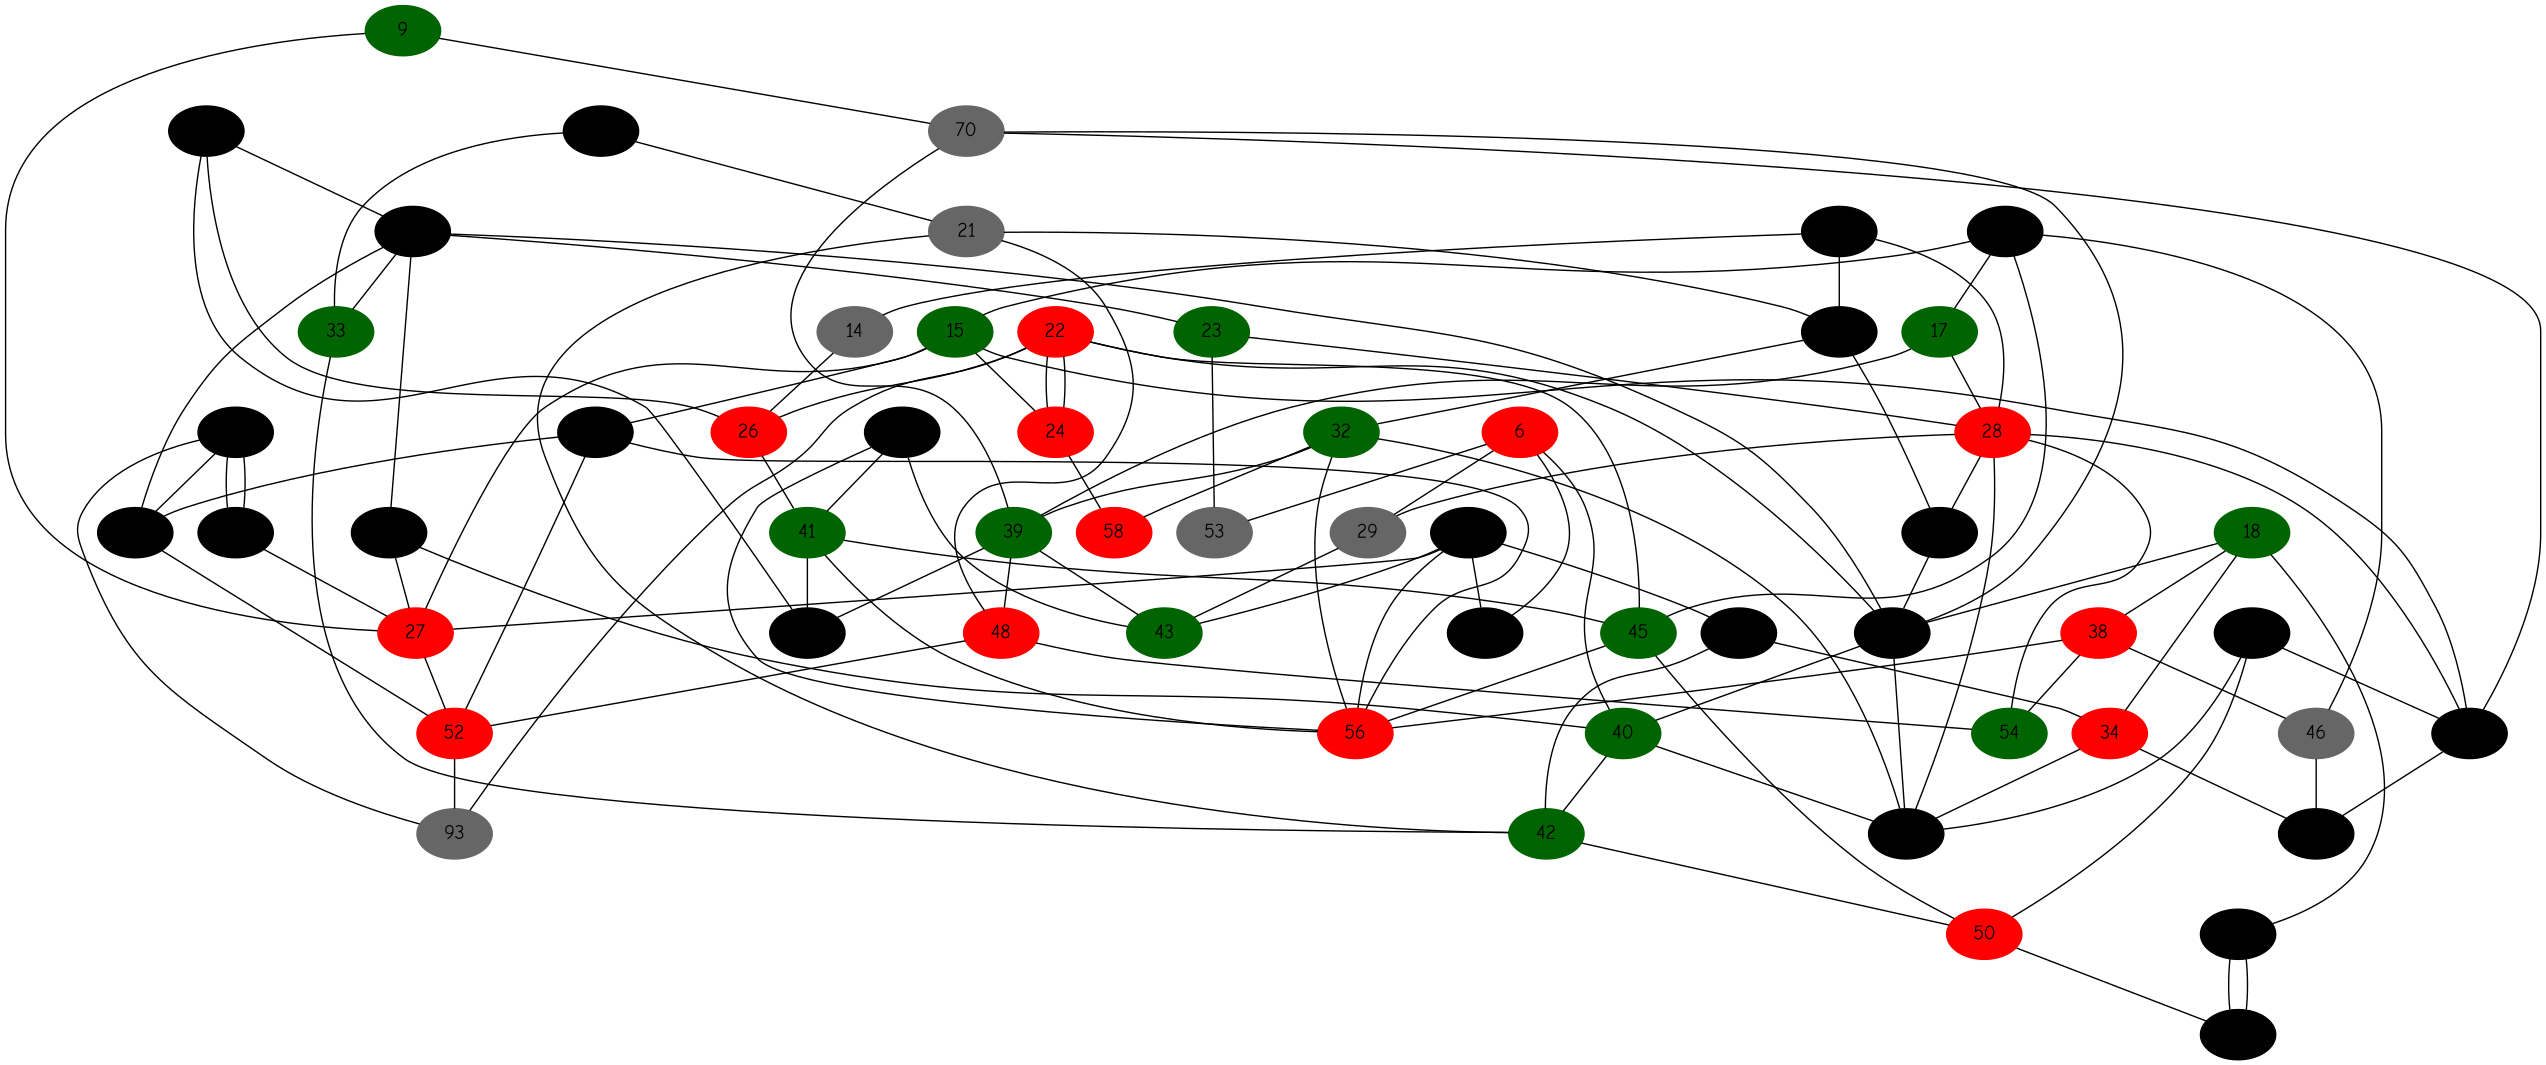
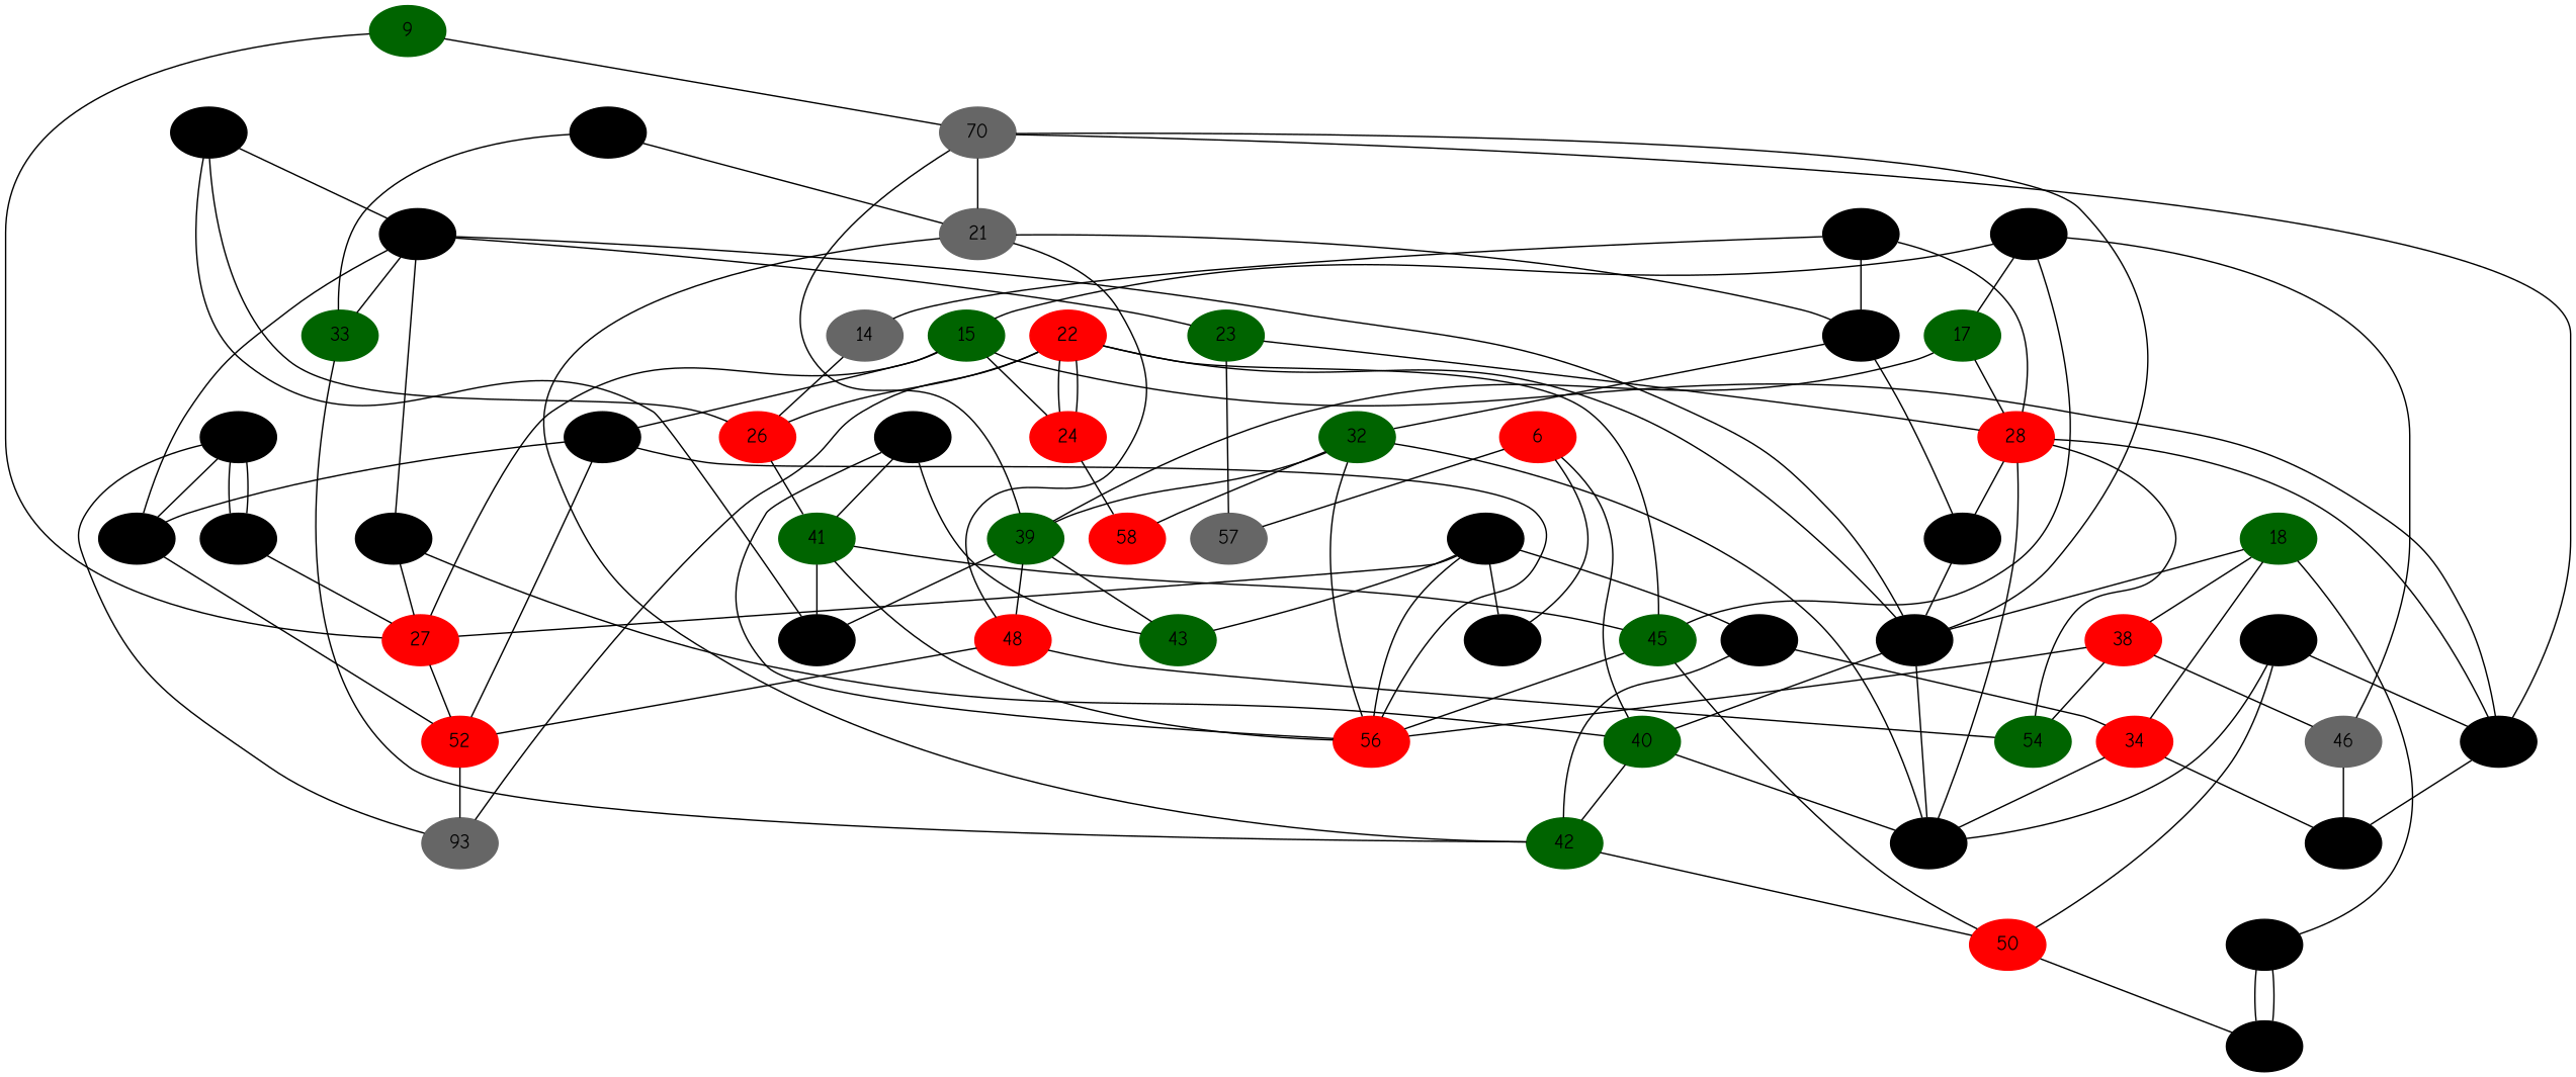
  graph {
    fontname="Comic Neue"
    node [color=black fontname="Comic Neue" style=filled]
    edge [fontname="Comic Neue"]
    15 [color=darkgreen]
    1
    17 [color=darkgreen]
    45 [color=darkgreen]
    46 [color=gray40]
    27 [color=red]
    31
    24 [color=red]
    36
    28 [color=red]
    39 [color=darkgreen]
    56 [color=red]
    50 [color=red]
    49
    2
    7
    26 [color=red]
    55
    47
    16
    23 [color=darkgreen]
    33 [color=darkgreen]
    35
    41 [color=darkgreen]
    3
    12
    n27 [color=gray40 label=93]
    52 [color=red]
    4
    13
    37
    43 [color=darkgreen]
    34 [color=red]
    42 [color=darkgreen]
    14 [color=gray40]
    5
    25
    30
    32 [color=darkgreen]
-   29 [color=gray40]
    44
    54 [color=darkgreen]
    6 [color=red]
    40 [color=darkgreen]
-   57 [color=gray40 label=53]
+   57 [color=gray40]
    8
    9 [color=darkgreen]
    n48 [color=gray40 label=70]
    21 [color=gray40]
    48 [color=red]
    11
    58 [color=red]
    18 [color=darkgreen]
    20
    38 [color=red]
    51
    19
    22 [color=red]
    15 -- 27
    15 -- 31
    15 -- 24
    15 -- 36
    1 -- 15
    1 -- 17
    1 -- 45
    1 -- 46
    17 -- 28
    17 -- 39
    45 -- 56
    45 -- 50
    46 -- 49
    27 -- 52
    31 -- 49
    24 -- 58
    36 -- 56
    36 -- 47
    36 -- 52
    28 -- 31
    28 -- 30
-   28 -- 29
    28 -- 44
    28 -- 54
    39 -- 55
    39 -- 43
    39 -- 48
    50 -- 51
    2 -- 7
    2 -- 26
    2 -- 55
    7 -- 47
    7 -- 16
    7 -- 23
    7 -- 33
    7 -- 35
    26 -- 41
    47 -- 52
    16 -- 27
    16 -- 40
    23 -- 28
    23 -- 57
    33 -- 42
    35 -- 44
    35 -- 40
    41 -- 45
    41 -- 56
    41 -- 55
    3 -- 47
    3 -- 12
    3 -- 12
    3 -- n27
    12 -- 27
    52 -- n27
    4 -- 27
    4 -- 56
    4 -- 13
    4 -- 37
    4 -- 43
    13 -- 34
    13 -- 42
    34 -- 49
    34 -- 44
    42 -- 50
    14 -- 26
    5 -- 28
    5 -- 14
    5 -- 25
    25 -- 30
    25 -- 32
    30 -- 35
    32 -- 39
    32 -- 56
    32 -- 44
    32 -- 58
-   29 -- 43
    6 -- 37
-   6 -- 29
    6 -- 40
    6 -- 57
    40 -- 42
    40 -- 44
    8 -- 56
    8 -- 41
    8 -- 43
    9 -- 27
    9 -- n48
    n48 -- 31
    n48 -- 39
    n48 -- 35
+   n48 -- 21
    21 -- 42
    21 -- 25
    21 -- 48
    48 -- 52
    48 -- 54
    11 -- 33
    11 -- 21
    18 -- 35
    18 -- 34
    18 -- 20
    18 -- 38
    20 -- 51
    20 -- 51
    38 -- 46
    38 -- 56
    38 -- 54
    19 -- 31
    19 -- 50
    19 -- 44
    22 -- 45
    22 -- 24
    22 -- 24
    22 -- 26
    22 -- 35
    22 -- n27
  }
